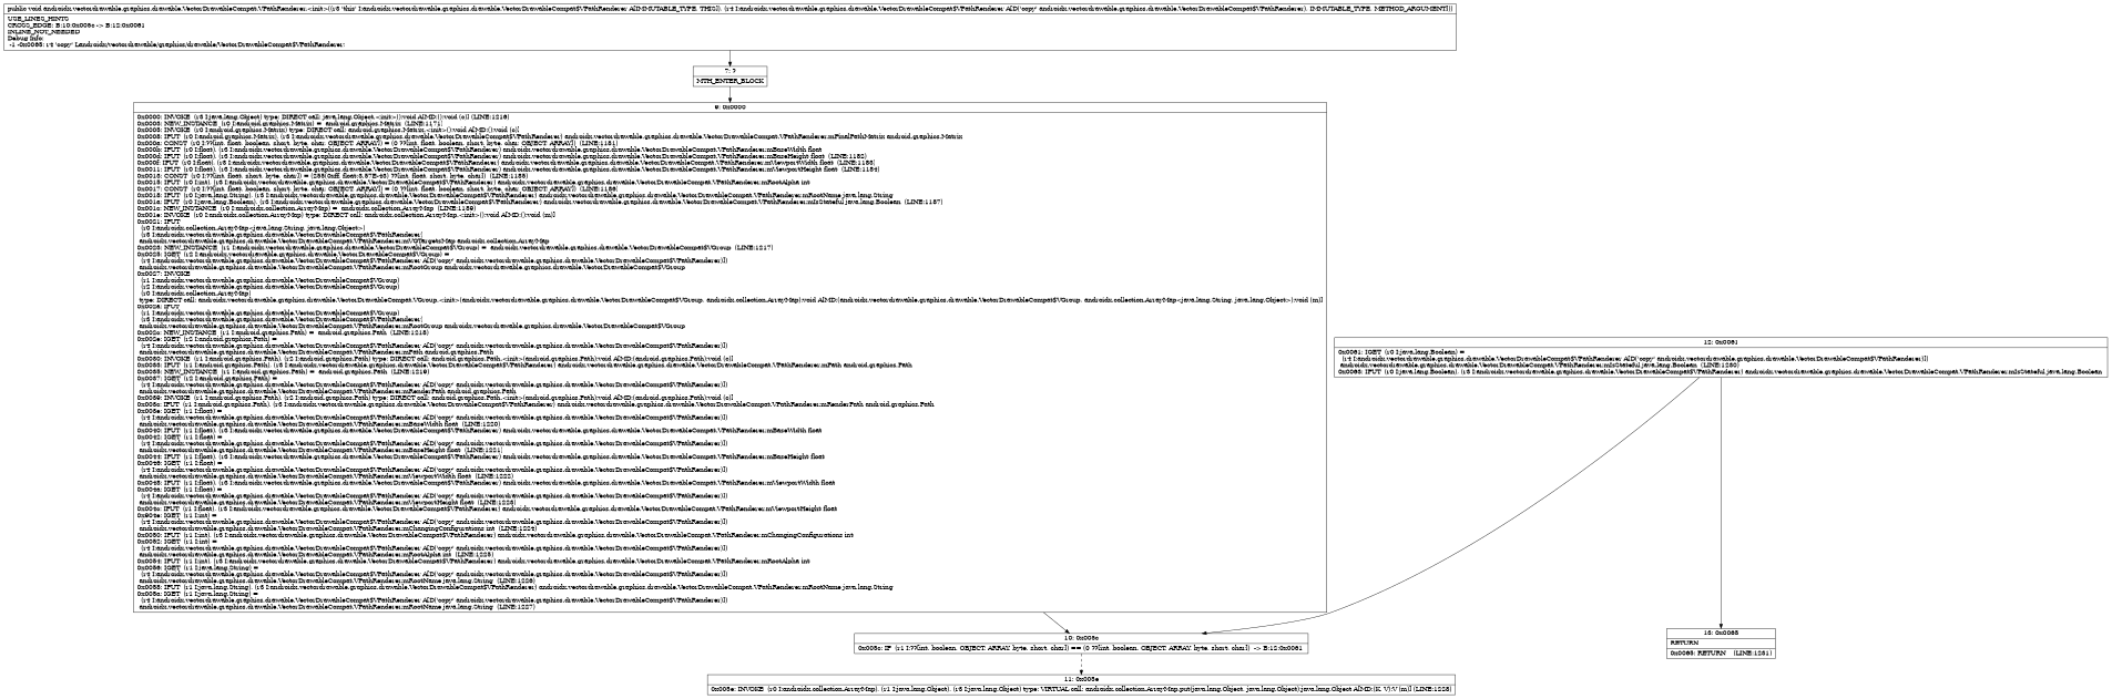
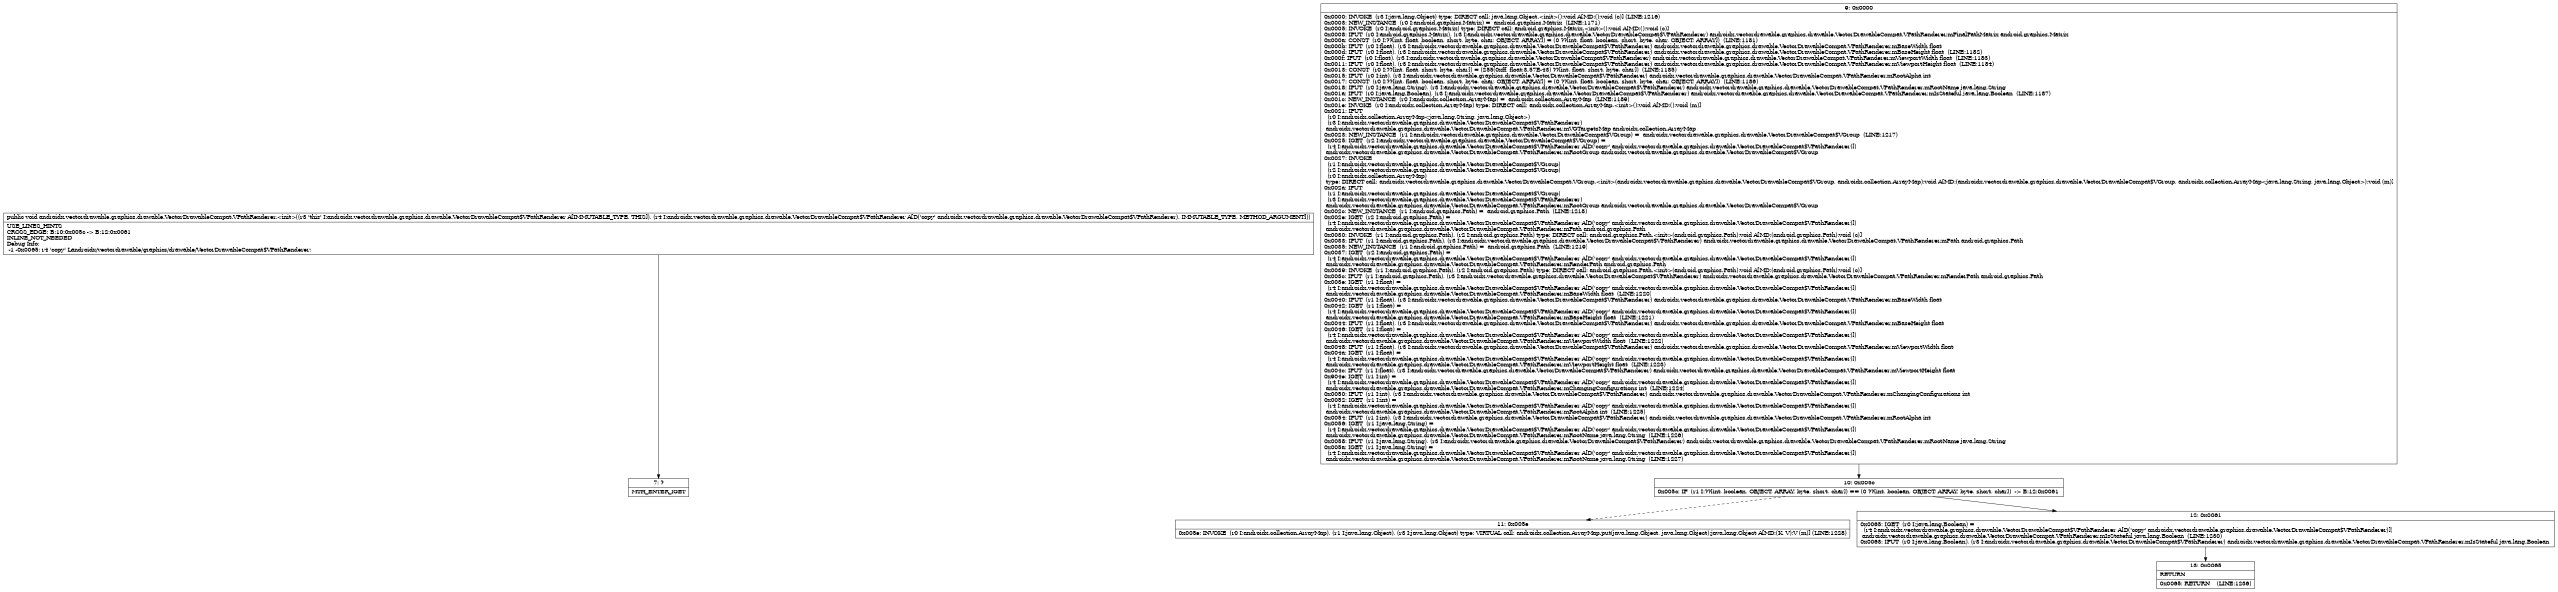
  digraph {
    node [shape=record]
-   n1 [label="{7\:\ ?|MTH_ENTER_BLOCK\l}"]
+   n1 [label="{7\:\ ?|MTH_ENTER_IGET\l}"]
    n2 [label="{9\:\ 0x0000|0x0000: INVOKE  (r3 I:java.lang.Object) type: DIRECT call: java.lang.Object.\<init\>():void A[MD:():void (c)] (LINE:1216)\l0x0003: NEW_INSTANCE  (r0 I:android.graphics.Matrix) =  android.graphics.Matrix  (LINE:1171)\l0x0005: INVOKE  (r0 I:android.graphics.Matrix) type: DIRECT call: android.graphics.Matrix.\<init\>():void A[MD:():void (c)]\l0x0008: IPUT  (r0 I:android.graphics.Matrix), (r3 I:androidx.vectordrawable.graphics.drawable.VectorDrawableCompat$VPathRenderer) androidx.vectordrawable.graphics.drawable.VectorDrawableCompat.VPathRenderer.mFinalPathMatrix android.graphics.Matrix \l0x000a: CONST  (r0 I:??[int, float, boolean, short, byte, char, OBJECT, ARRAY]) = (0 ??[int, float, boolean, short, byte, char, OBJECT, ARRAY])  (LINE:1181)\l0x000b: IPUT  (r0 I:float), (r3 I:androidx.vectordrawable.graphics.drawable.VectorDrawableCompat$VPathRenderer) androidx.vectordrawable.graphics.drawable.VectorDrawableCompat.VPathRenderer.mBaseWidth float \l0x000d: IPUT  (r0 I:float), (r3 I:androidx.vectordrawable.graphics.drawable.VectorDrawableCompat$VPathRenderer) androidx.vectordrawable.graphics.drawable.VectorDrawableCompat.VPathRenderer.mBaseHeight float  (LINE:1182)\l0x000f: IPUT  (r0 I:float), (r3 I:androidx.vectordrawable.graphics.drawable.VectorDrawableCompat$VPathRenderer) androidx.vectordrawable.graphics.drawable.VectorDrawableCompat.VPathRenderer.mViewportWidth float  (LINE:1183)\l0x0011: IPUT  (r0 I:float), (r3 I:androidx.vectordrawable.graphics.drawable.VectorDrawableCompat$VPathRenderer) androidx.vectordrawable.graphics.drawable.VectorDrawableCompat.VPathRenderer.mViewportHeight float  (LINE:1184)\l0x0013: CONST  (r0 I:??[int, float, short, byte, char]) = (255(0xff, float:3.57E\-43) ??[int, float, short, byte, char])  (LINE:1185)\l0x0015: IPUT  (r0 I:int), (r3 I:androidx.vectordrawable.graphics.drawable.VectorDrawableCompat$VPathRenderer) androidx.vectordrawable.graphics.drawable.VectorDrawableCompat.VPathRenderer.mRootAlpha int \l0x0017: CONST  (r0 I:??[int, float, boolean, short, byte, char, OBJECT, ARRAY]) = (0 ??[int, float, boolean, short, byte, char, OBJECT, ARRAY])  (LINE:1186)\l0x0018: IPUT  (r0 I:java.lang.String), (r3 I:androidx.vectordrawable.graphics.drawable.VectorDrawableCompat$VPathRenderer) androidx.vectordrawable.graphics.drawable.VectorDrawableCompat.VPathRenderer.mRootName java.lang.String \l0x001a: IPUT  (r0 I:java.lang.Boolean), (r3 I:androidx.vectordrawable.graphics.drawable.VectorDrawableCompat$VPathRenderer) androidx.vectordrawable.graphics.drawable.VectorDrawableCompat.VPathRenderer.mIsStateful java.lang.Boolean  (LINE:1187)\l0x001c: NEW_INSTANCE  (r0 I:androidx.collection.ArrayMap) =  androidx.collection.ArrayMap  (LINE:1189)\l0x001e: INVOKE  (r0 I:androidx.collection.ArrayMap) type: DIRECT call: androidx.collection.ArrayMap.\<init\>():void A[MD:():void (m)]\l0x0021: IPUT  \l  (r0 I:androidx.collection.ArrayMap\<java.lang.String, java.lang.Object\>)\l  (r3 I:androidx.vectordrawable.graphics.drawable.VectorDrawableCompat$VPathRenderer)\l androidx.vectordrawable.graphics.drawable.VectorDrawableCompat.VPathRenderer.mVGTargetsMap androidx.collection.ArrayMap \l0x0023: NEW_INSTANCE  (r1 I:androidx.vectordrawable.graphics.drawable.VectorDrawableCompat$VGroup) =  androidx.vectordrawable.graphics.drawable.VectorDrawableCompat$VGroup  (LINE:1217)\l0x0025: IGET  (r2 I:androidx.vectordrawable.graphics.drawable.VectorDrawableCompat$VGroup) = \l  (r4 I:androidx.vectordrawable.graphics.drawable.VectorDrawableCompat$VPathRenderer A[D('copy' androidx.vectordrawable.graphics.drawable.VectorDrawableCompat$VPathRenderer)])\l androidx.vectordrawable.graphics.drawable.VectorDrawableCompat.VPathRenderer.mRootGroup androidx.vectordrawable.graphics.drawable.VectorDrawableCompat$VGroup \l0x0027: INVOKE  \l  (r1 I:androidx.vectordrawable.graphics.drawable.VectorDrawableCompat$VGroup)\l  (r2 I:androidx.vectordrawable.graphics.drawable.VectorDrawableCompat$VGroup)\l  (r0 I:androidx.collection.ArrayMap)\l type: DIRECT call: androidx.vectordrawable.graphics.drawable.VectorDrawableCompat.VGroup.\<init\>(androidx.vectordrawable.graphics.drawable.VectorDrawableCompat$VGroup, androidx.collection.ArrayMap):void A[MD:(androidx.vectordrawable.graphics.drawable.VectorDrawableCompat$VGroup, androidx.collection.ArrayMap\<java.lang.String, java.lang.Object\>):void (m)]\l0x002a: IPUT  \l  (r1 I:androidx.vectordrawable.graphics.drawable.VectorDrawableCompat$VGroup)\l  (r3 I:androidx.vectordrawable.graphics.drawable.VectorDrawableCompat$VPathRenderer)\l androidx.vectordrawable.graphics.drawable.VectorDrawableCompat.VPathRenderer.mRootGroup androidx.vectordrawable.graphics.drawable.VectorDrawableCompat$VGroup \l0x002c: NEW_INSTANCE  (r1 I:android.graphics.Path) =  android.graphics.Path  (LINE:1218)\l0x002e: IGET  (r2 I:android.graphics.Path) = \l  (r4 I:androidx.vectordrawable.graphics.drawable.VectorDrawableCompat$VPathRenderer A[D('copy' androidx.vectordrawable.graphics.drawable.VectorDrawableCompat$VPathRenderer)])\l androidx.vectordrawable.graphics.drawable.VectorDrawableCompat.VPathRenderer.mPath android.graphics.Path \l0x0030: INVOKE  (r1 I:android.graphics.Path), (r2 I:android.graphics.Path) type: DIRECT call: android.graphics.Path.\<init\>(android.graphics.Path):void A[MD:(android.graphics.Path):void (c)]\l0x0033: IPUT  (r1 I:android.graphics.Path), (r3 I:androidx.vectordrawable.graphics.drawable.VectorDrawableCompat$VPathRenderer) androidx.vectordrawable.graphics.drawable.VectorDrawableCompat.VPathRenderer.mPath android.graphics.Path \l0x0035: NEW_INSTANCE  (r1 I:android.graphics.Path) =  android.graphics.Path  (LINE:1219)\l0x0037: IGET  (r2 I:android.graphics.Path) = \l  (r4 I:androidx.vectordrawable.graphics.drawable.VectorDrawableCompat$VPathRenderer A[D('copy' androidx.vectordrawable.graphics.drawable.VectorDrawableCompat$VPathRenderer)])\l androidx.vectordrawable.graphics.drawable.VectorDrawableCompat.VPathRenderer.mRenderPath android.graphics.Path \l0x0039: INVOKE  (r1 I:android.graphics.Path), (r2 I:android.graphics.Path) type: DIRECT call: android.graphics.Path.\<init\>(android.graphics.Path):void A[MD:(android.graphics.Path):void (c)]\l0x003c: IPUT  (r1 I:android.graphics.Path), (r3 I:androidx.vectordrawable.graphics.drawable.VectorDrawableCompat$VPathRenderer) androidx.vectordrawable.graphics.drawable.VectorDrawableCompat.VPathRenderer.mRenderPath android.graphics.Path \l0x003e: IGET  (r1 I:float) = \l  (r4 I:androidx.vectordrawable.graphics.drawable.VectorDrawableCompat$VPathRenderer A[D('copy' androidx.vectordrawable.graphics.drawable.VectorDrawableCompat$VPathRenderer)])\l androidx.vectordrawable.graphics.drawable.VectorDrawableCompat.VPathRenderer.mBaseWidth float  (LINE:1220)\l0x0040: IPUT  (r1 I:float), (r3 I:androidx.vectordrawable.graphics.drawable.VectorDrawableCompat$VPathRenderer) androidx.vectordrawable.graphics.drawable.VectorDrawableCompat.VPathRenderer.mBaseWidth float \l0x0042: IGET  (r1 I:float) = \l  (r4 I:androidx.vectordrawable.graphics.drawable.VectorDrawableCompat$VPathRenderer A[D('copy' androidx.vectordrawable.graphics.drawable.VectorDrawableCompat$VPathRenderer)])\l androidx.vectordrawable.graphics.drawable.VectorDrawableCompat.VPathRenderer.mBaseHeight float  (LINE:1221)\l0x0044: IPUT  (r1 I:float), (r3 I:androidx.vectordrawable.graphics.drawable.VectorDrawableCompat$VPathRenderer) androidx.vectordrawable.graphics.drawable.VectorDrawableCompat.VPathRenderer.mBaseHeight float \l0x0046: IGET  (r1 I:float) = \l  (r4 I:androidx.vectordrawable.graphics.drawable.VectorDrawableCompat$VPathRenderer A[D('copy' androidx.vectordrawable.graphics.drawable.VectorDrawableCompat$VPathRenderer)])\l androidx.vectordrawable.graphics.drawable.VectorDrawableCompat.VPathRenderer.mViewportWidth float  (LINE:1222)\l0x0048: IPUT  (r1 I:float), (r3 I:androidx.vectordrawable.graphics.drawable.VectorDrawableCompat$VPathRenderer) androidx.vectordrawable.graphics.drawable.VectorDrawableCompat.VPathRenderer.mViewportWidth float \l0x004a: IGET  (r1 I:float) = \l  (r4 I:androidx.vectordrawable.graphics.drawable.VectorDrawableCompat$VPathRenderer A[D('copy' androidx.vectordrawable.graphics.drawable.VectorDrawableCompat$VPathRenderer)])\l androidx.vectordrawable.graphics.drawable.VectorDrawableCompat.VPathRenderer.mViewportHeight float  (LINE:1223)\l0x004c: IPUT  (r1 I:float), (r3 I:androidx.vectordrawable.graphics.drawable.VectorDrawableCompat$VPathRenderer) androidx.vectordrawable.graphics.drawable.VectorDrawableCompat.VPathRenderer.mViewportHeight float \l0x904e: IGET  (r1 I:int) = \l  (r4 I:androidx.vectordrawable.graphics.drawable.VectorDrawableCompat$VPathRenderer A[D('copy' androidx.vectordrawable.graphics.drawable.VectorDrawableCompat$VPathRenderer)])\l androidx.vectordrawable.graphics.drawable.VectorDrawableCompat.VPathRenderer.mChangingConfigurations int  (LINE:1224)\l0x0050: IPUT  (r1 I:int), (r3 I:androidx.vectordrawable.graphics.drawable.VectorDrawableCompat$VPathRenderer) androidx.vectordrawable.graphics.drawable.VectorDrawableCompat.VPathRenderer.mChangingConfigurations int \l0x0052: IGET  (r1 I:int) = \l  (r4 I:androidx.vectordrawable.graphics.drawable.VectorDrawableCompat$VPathRenderer A[D('copy' androidx.vectordrawable.graphics.drawable.VectorDrawableCompat$VPathRenderer)])\l androidx.vectordrawable.graphics.drawable.VectorDrawableCompat.VPathRenderer.mRootAlpha int  (LINE:1225)\l0x0054: IPUT  (r1 I:int), (r3 I:androidx.vectordrawable.graphics.drawable.VectorDrawableCompat$VPathRenderer) androidx.vectordrawable.graphics.drawable.VectorDrawableCompat.VPathRenderer.mRootAlpha int \l0x0056: IGET  (r1 I:java.lang.String) = \l  (r4 I:androidx.vectordrawable.graphics.drawable.VectorDrawableCompat$VPathRenderer A[D('copy' androidx.vectordrawable.graphics.drawable.VectorDrawableCompat$VPathRenderer)])\l androidx.vectordrawable.graphics.drawable.VectorDrawableCompat.VPathRenderer.mRootName java.lang.String  (LINE:1226)\l0x0058: IPUT  (r1 I:java.lang.String), (r3 I:androidx.vectordrawable.graphics.drawable.VectorDrawableCompat$VPathRenderer) androidx.vectordrawable.graphics.drawable.VectorDrawableCompat.VPathRenderer.mRootName java.lang.String \l0x005a: IGET  (r1 I:java.lang.String) = \l  (r4 I:androidx.vectordrawable.graphics.drawable.VectorDrawableCompat$VPathRenderer A[D('copy' androidx.vectordrawable.graphics.drawable.VectorDrawableCompat$VPathRenderer)])\l androidx.vectordrawable.graphics.drawable.VectorDrawableCompat.VPathRenderer.mRootName java.lang.String  (LINE:1227)\l}"]
    n3 [label="{10\:\ 0x005c|0x005c: IF  (r1 I:??[int, boolean, OBJECT, ARRAY, byte, short, char]) == (0 ??[int, boolean, OBJECT, ARRAY, byte, short, char])  \-\> B:12:0x0061 \l}"]
    n4 [label="{11\:\ 0x005e|0x005e: INVOKE  (r0 I:androidx.collection.ArrayMap), (r1 I:java.lang.Object), (r3 I:java.lang.Object) type: VIRTUAL call: androidx.collection.ArrayMap.put(java.lang.Object, java.lang.Object):java.lang.Object A[MD:(K, V):V (m)] (LINE:1228)\l}"]
-   n5 [label="{12\:\ 0x0061|0x0061: IGET  (r0 I:java.lang.Boolean) = \l  (r4 I:androidx.vectordrawable.graphics.drawable.VectorDrawableCompat$VPathRenderer A[D('copy' androidx.vectordrawable.graphics.drawable.VectorDrawableCompat$VPathRenderer)])\l androidx.vectordrawable.graphics.drawable.VectorDrawableCompat.VPathRenderer.mIsStateful java.lang.Boolean  (LINE:1230)\l0x0063: IPUT  (r0 I:java.lang.Boolean), (r3 I:androidx.vectordrawable.graphics.drawable.VectorDrawableCompat$VPathRenderer) androidx.vectordrawable.graphics.drawable.VectorDrawableCompat.VPathRenderer.mIsStateful java.lang.Boolean \l}"]
-   n6 [label="{13\:\ 0x0065|RETURN\l|0x0065: RETURN    (LINE:1231)\l}"]
+   n5 [label="{12\:\ 0x0061|0x0065: IGET  (r0 I:java.lang.Boolean) = \l  (r4 I:androidx.vectordrawable.graphics.drawable.VectorDrawableCompat$VPathRenderer A[D('copy' androidx.vectordrawable.graphics.drawable.VectorDrawableCompat$VPathRenderer)])\l androidx.vectordrawable.graphics.drawable.VectorDrawableCompat.VPathRenderer.mIsStateful java.lang.Boolean  (LINE:1230)\l0x0063: IPUT  (r0 I:java.lang.Boolean), (r3 I:androidx.vectordrawable.graphics.drawable.VectorDrawableCompat$VPathRenderer) androidx.vectordrawable.graphics.drawable.VectorDrawableCompat.VPathRenderer.mIsStateful java.lang.Boolean \l}"]
+   n6 [label="{13\:\ 0x0065|RETURN\l|0x0065: RETURN    (LINE:1236)\l}"]
    n7 [label="{public void androidx.vectordrawable.graphics.drawable.VectorDrawableCompat.VPathRenderer.\<init\>((r3 'this' I:androidx.vectordrawable.graphics.drawable.VectorDrawableCompat$VPathRenderer A[IMMUTABLE_TYPE, THIS]), (r4 I:androidx.vectordrawable.graphics.drawable.VectorDrawableCompat$VPathRenderer A[D('copy' androidx.vectordrawable.graphics.drawable.VectorDrawableCompat$VPathRenderer), IMMUTABLE_TYPE, METHOD_ARGUMENT]))  | USE_LINES_HINTS\lCROSS_EDGE: B:10:0x005c \-\> B:12:0x0061\lINLINE_NOT_NEEDED\lDebug Info:\l  \-1 \-0x0065: r4 'copy' Landroidx\/vectordrawable\/graphics\/drawable\/VectorDrawableCompat$VPathRenderer;\l}"]
-   n1 -> n2
    n2 -> n3
    n3 -> n4 [style=dashed]
-   n5 -> n3
+   n3 -> n5
    n5 -> n6
    n7 -> n1
  }
